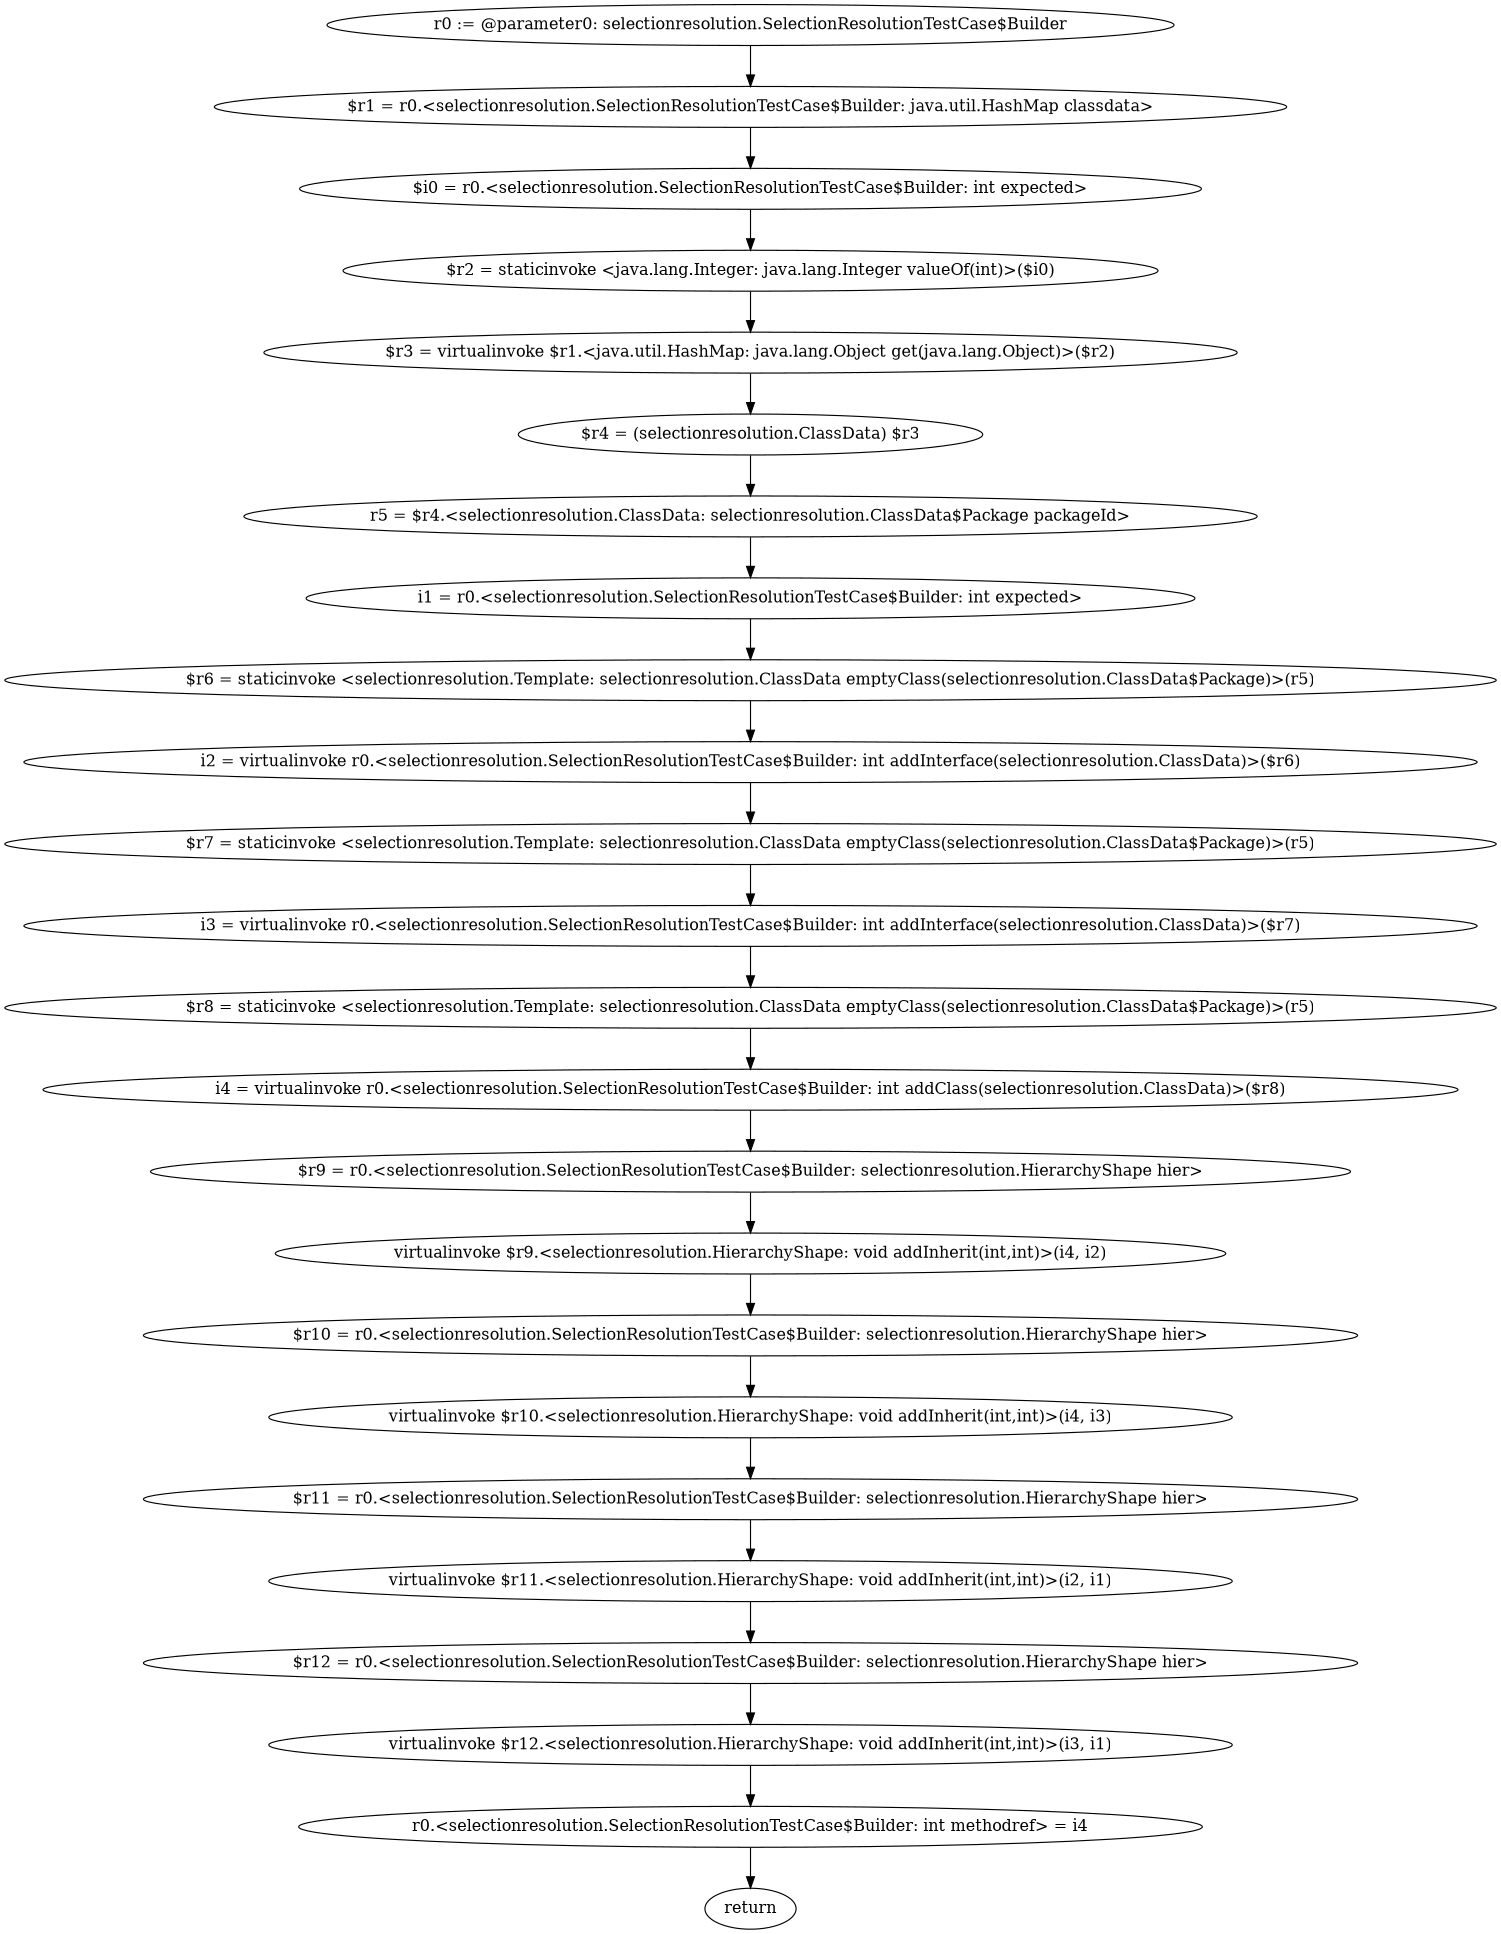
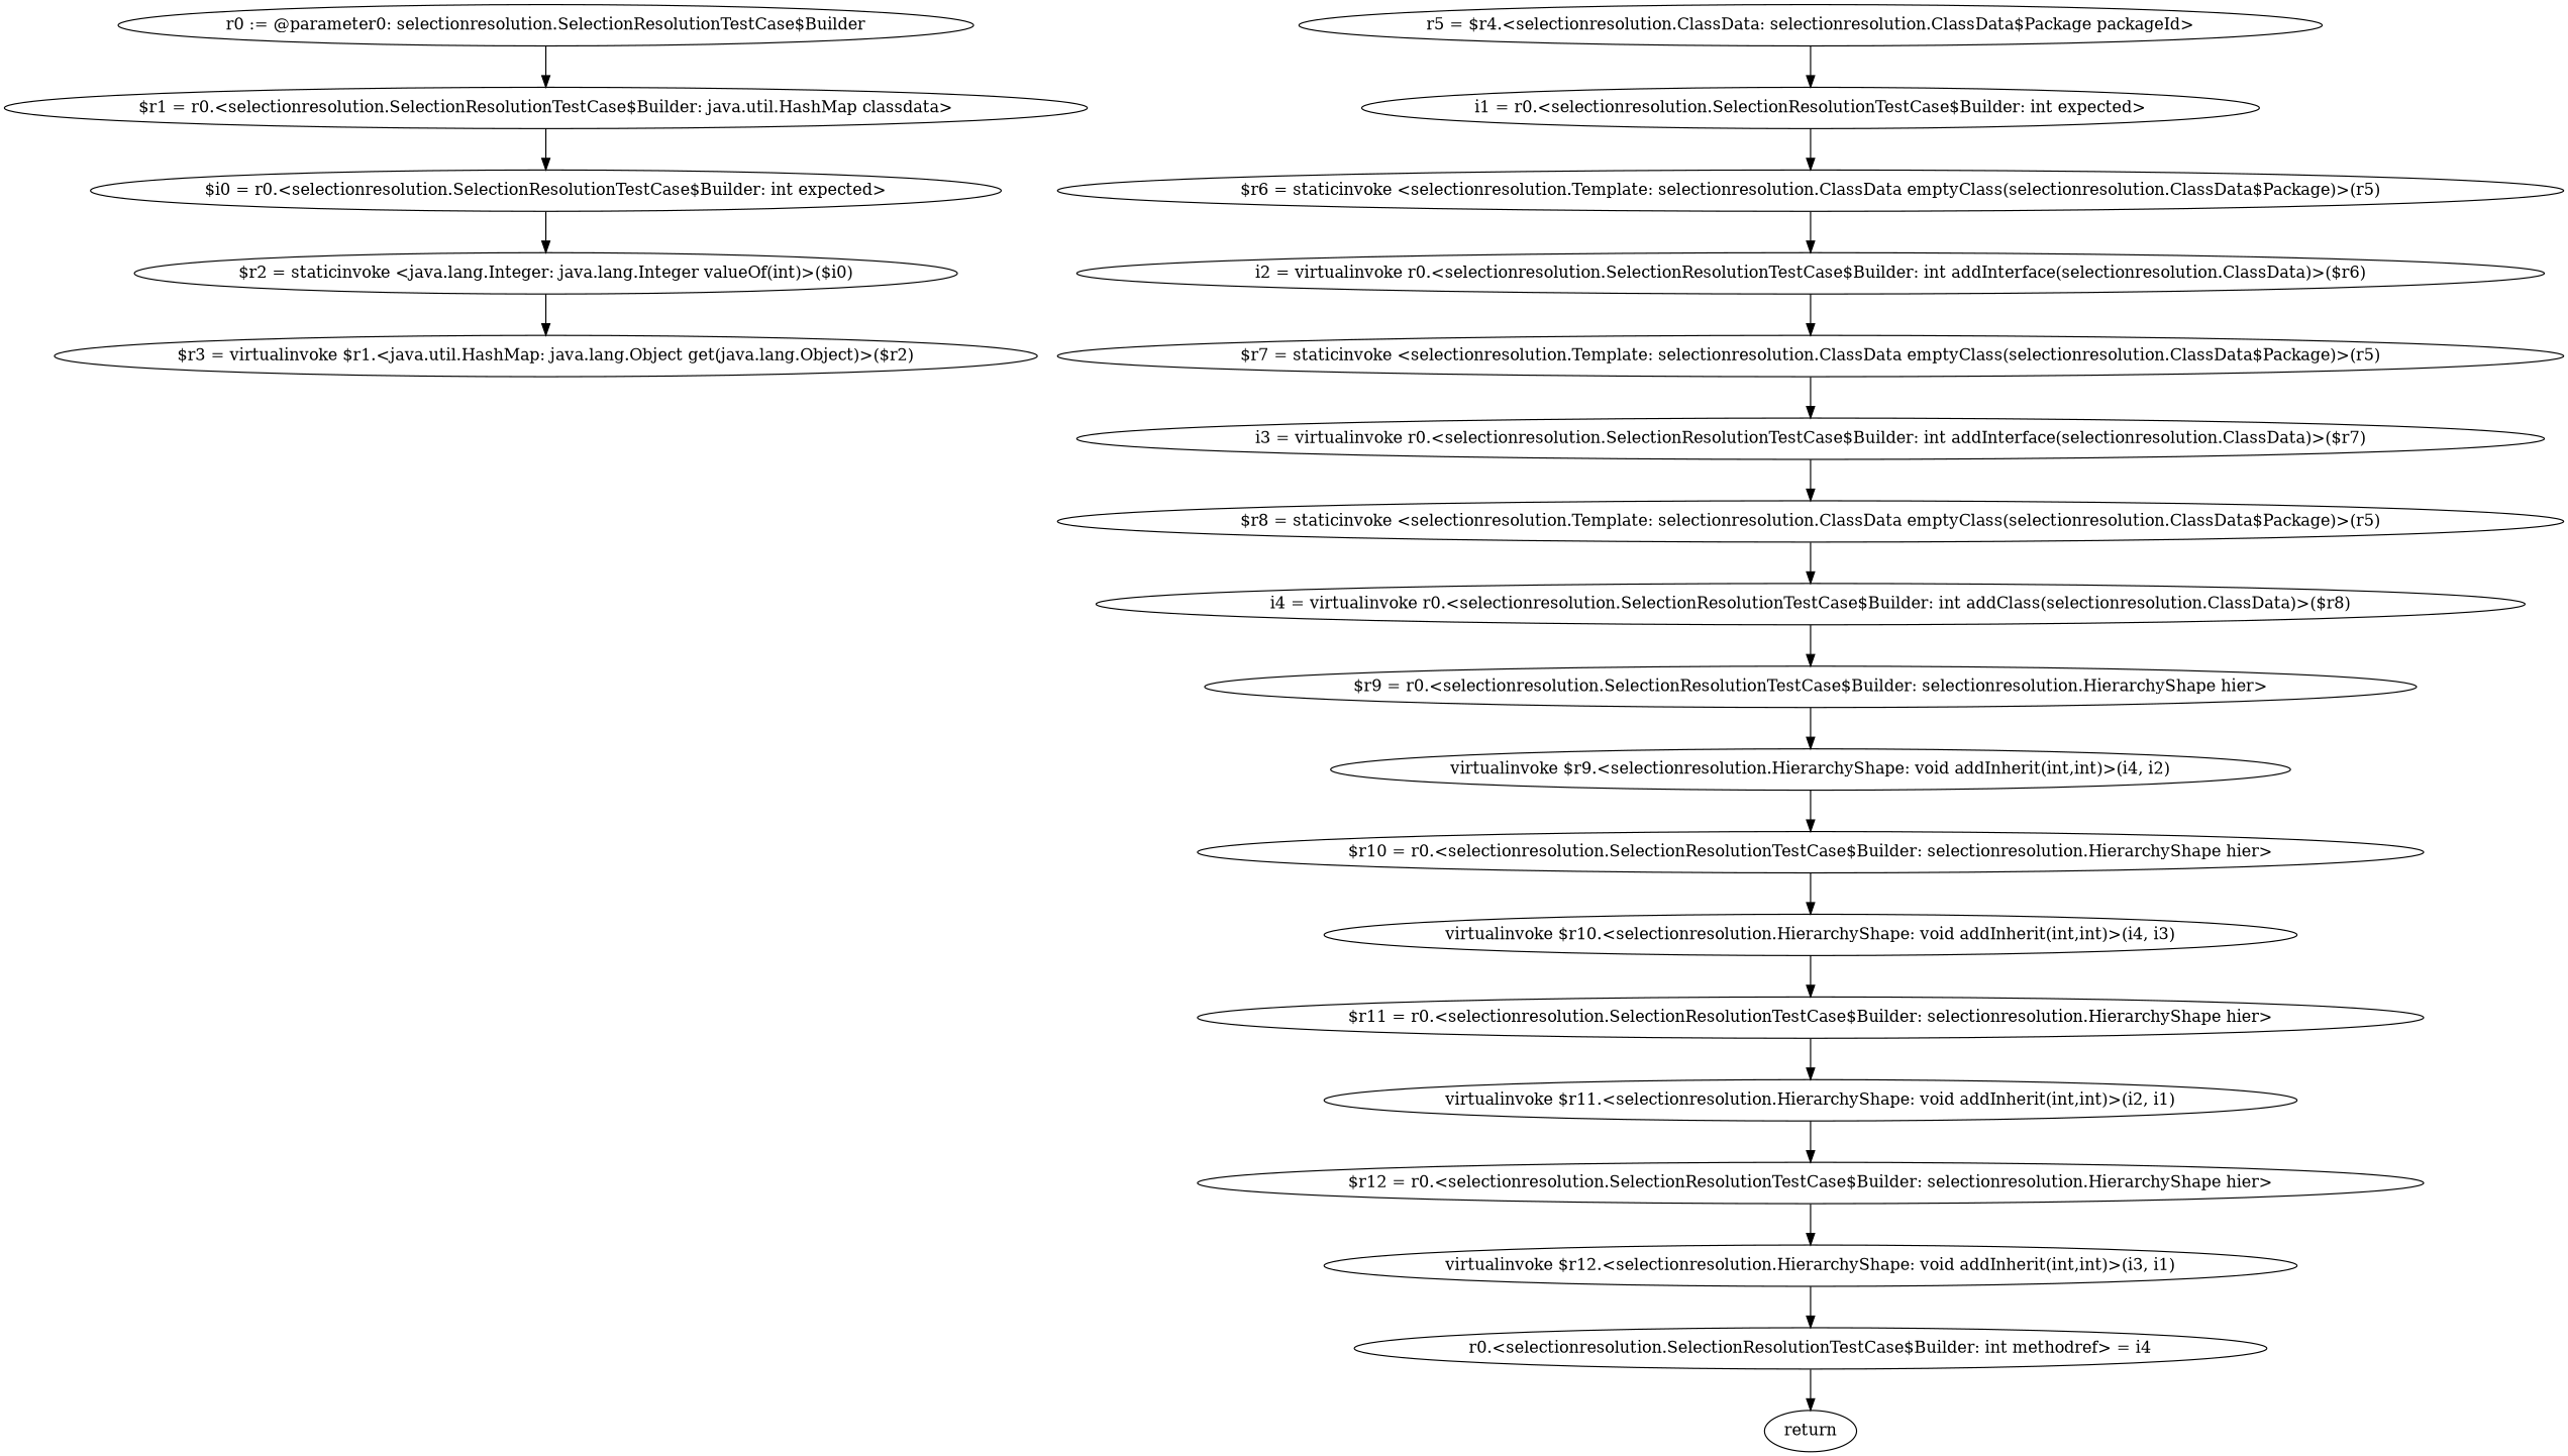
  digraph {
    "r0 := @parameter0: selectionresolution.SelectionResolutionTestCase$Builder"
    "$r1 = r0.<selectionresolution.SelectionResolutionTestCase$Builder: java.util.HashMap classdata>"
    "$i0 = r0.<selectionresolution.SelectionResolutionTestCase$Builder: int expected>"
    "$r2 = staticinvoke <java.lang.Integer: java.lang.Integer valueOf(int)>($i0)"
    "$r3 = virtualinvoke $r1.<java.util.HashMap: java.lang.Object get(java.lang.Object)>($r2)"
-   "$r4 = (selectionresolution.ClassData) $r3"
    "r5 = $r4.<selectionresolution.ClassData: selectionresolution.ClassData$Package packageId>"
    "i1 = r0.<selectionresolution.SelectionResolutionTestCase$Builder: int expected>"
    "$r6 = staticinvoke <selectionresolution.Template: selectionresolution.ClassData emptyClass(selectionresolution.ClassData$Package)>(r5)"
    "i2 = virtualinvoke r0.<selectionresolution.SelectionResolutionTestCase$Builder: int addInterface(selectionresolution.ClassData)>($r6)"
    "$r7 = staticinvoke <selectionresolution.Template: selectionresolution.ClassData emptyClass(selectionresolution.ClassData$Package)>(r5)"
    "i3 = virtualinvoke r0.<selectionresolution.SelectionResolutionTestCase$Builder: int addInterface(selectionresolution.ClassData)>($r7)"
    "$r8 = staticinvoke <selectionresolution.Template: selectionresolution.ClassData emptyClass(selectionresolution.ClassData$Package)>(r5)"
    "i4 = virtualinvoke r0.<selectionresolution.SelectionResolutionTestCase$Builder: int addClass(selectionresolution.ClassData)>($r8)"
    "$r9 = r0.<selectionresolution.SelectionResolutionTestCase$Builder: selectionresolution.HierarchyShape hier>"
    "virtualinvoke $r9.<selectionresolution.HierarchyShape: void addInherit(int,int)>(i4, i2)"
    "$r10 = r0.<selectionresolution.SelectionResolutionTestCase$Builder: selectionresolution.HierarchyShape hier>"
    "virtualinvoke $r10.<selectionresolution.HierarchyShape: void addInherit(int,int)>(i4, i3)"
    "$r11 = r0.<selectionresolution.SelectionResolutionTestCase$Builder: selectionresolution.HierarchyShape hier>"
    "virtualinvoke $r11.<selectionresolution.HierarchyShape: void addInherit(int,int)>(i2, i1)"
    "$r12 = r0.<selectionresolution.SelectionResolutionTestCase$Builder: selectionresolution.HierarchyShape hier>"
    "virtualinvoke $r12.<selectionresolution.HierarchyShape: void addInherit(int,int)>(i3, i1)"
    "r0.<selectionresolution.SelectionResolutionTestCase$Builder: int methodref> = i4"
    return
    "r0 := @parameter0: selectionresolution.SelectionResolutionTestCase$Builder" -> "$r1 = r0.<selectionresolution.SelectionResolutionTestCase$Builder: java.util.HashMap classdata>"
    "$r1 = r0.<selectionresolution.SelectionResolutionTestCase$Builder: java.util.HashMap classdata>" -> "$i0 = r0.<selectionresolution.SelectionResolutionTestCase$Builder: int expected>"
    "$i0 = r0.<selectionresolution.SelectionResolutionTestCase$Builder: int expected>" -> "$r2 = staticinvoke <java.lang.Integer: java.lang.Integer valueOf(int)>($i0)"
    "$r2 = staticinvoke <java.lang.Integer: java.lang.Integer valueOf(int)>($i0)" -> "$r3 = virtualinvoke $r1.<java.util.HashMap: java.lang.Object get(java.lang.Object)>($r2)"
-   "$r3 = virtualinvoke $r1.<java.util.HashMap: java.lang.Object get(java.lang.Object)>($r2)" -> "$r4 = (selectionresolution.ClassData) $r3"
-   "$r4 = (selectionresolution.ClassData) $r3" -> "r5 = $r4.<selectionresolution.ClassData: selectionresolution.ClassData$Package packageId>"
    "r5 = $r4.<selectionresolution.ClassData: selectionresolution.ClassData$Package packageId>" -> "i1 = r0.<selectionresolution.SelectionResolutionTestCase$Builder: int expected>"
    "i1 = r0.<selectionresolution.SelectionResolutionTestCase$Builder: int expected>" -> "$r6 = staticinvoke <selectionresolution.Template: selectionresolution.ClassData emptyClass(selectionresolution.ClassData$Package)>(r5)"
    "$r6 = staticinvoke <selectionresolution.Template: selectionresolution.ClassData emptyClass(selectionresolution.ClassData$Package)>(r5)" -> "i2 = virtualinvoke r0.<selectionresolution.SelectionResolutionTestCase$Builder: int addInterface(selectionresolution.ClassData)>($r6)"
    "i2 = virtualinvoke r0.<selectionresolution.SelectionResolutionTestCase$Builder: int addInterface(selectionresolution.ClassData)>($r6)" -> "$r7 = staticinvoke <selectionresolution.Template: selectionresolution.ClassData emptyClass(selectionresolution.ClassData$Package)>(r5)"
    "$r7 = staticinvoke <selectionresolution.Template: selectionresolution.ClassData emptyClass(selectionresolution.ClassData$Package)>(r5)" -> "i3 = virtualinvoke r0.<selectionresolution.SelectionResolutionTestCase$Builder: int addInterface(selectionresolution.ClassData)>($r7)"
    "i3 = virtualinvoke r0.<selectionresolution.SelectionResolutionTestCase$Builder: int addInterface(selectionresolution.ClassData)>($r7)" -> "$r8 = staticinvoke <selectionresolution.Template: selectionresolution.ClassData emptyClass(selectionresolution.ClassData$Package)>(r5)"
    "$r8 = staticinvoke <selectionresolution.Template: selectionresolution.ClassData emptyClass(selectionresolution.ClassData$Package)>(r5)" -> "i4 = virtualinvoke r0.<selectionresolution.SelectionResolutionTestCase$Builder: int addClass(selectionresolution.ClassData)>($r8)"
    "i4 = virtualinvoke r0.<selectionresolution.SelectionResolutionTestCase$Builder: int addClass(selectionresolution.ClassData)>($r8)" -> "$r9 = r0.<selectionresolution.SelectionResolutionTestCase$Builder: selectionresolution.HierarchyShape hier>"
    "$r9 = r0.<selectionresolution.SelectionResolutionTestCase$Builder: selectionresolution.HierarchyShape hier>" -> "virtualinvoke $r9.<selectionresolution.HierarchyShape: void addInherit(int,int)>(i4, i2)"
    "virtualinvoke $r9.<selectionresolution.HierarchyShape: void addInherit(int,int)>(i4, i2)" -> "$r10 = r0.<selectionresolution.SelectionResolutionTestCase$Builder: selectionresolution.HierarchyShape hier>"
    "$r10 = r0.<selectionresolution.SelectionResolutionTestCase$Builder: selectionresolution.HierarchyShape hier>" -> "virtualinvoke $r10.<selectionresolution.HierarchyShape: void addInherit(int,int)>(i4, i3)"
    "virtualinvoke $r10.<selectionresolution.HierarchyShape: void addInherit(int,int)>(i4, i3)" -> "$r11 = r0.<selectionresolution.SelectionResolutionTestCase$Builder: selectionresolution.HierarchyShape hier>"
    "$r11 = r0.<selectionresolution.SelectionResolutionTestCase$Builder: selectionresolution.HierarchyShape hier>" -> "virtualinvoke $r11.<selectionresolution.HierarchyShape: void addInherit(int,int)>(i2, i1)"
    "virtualinvoke $r11.<selectionresolution.HierarchyShape: void addInherit(int,int)>(i2, i1)" -> "$r12 = r0.<selectionresolution.SelectionResolutionTestCase$Builder: selectionresolution.HierarchyShape hier>"
    "$r12 = r0.<selectionresolution.SelectionResolutionTestCase$Builder: selectionresolution.HierarchyShape hier>" -> "virtualinvoke $r12.<selectionresolution.HierarchyShape: void addInherit(int,int)>(i3, i1)"
    "virtualinvoke $r12.<selectionresolution.HierarchyShape: void addInherit(int,int)>(i3, i1)" -> "r0.<selectionresolution.SelectionResolutionTestCase$Builder: int methodref> = i4"
    "r0.<selectionresolution.SelectionResolutionTestCase$Builder: int methodref> = i4" -> return
  }
